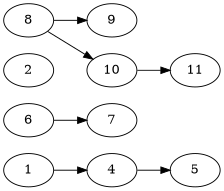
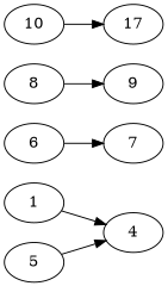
  digraph {
    rankdir=LR
    node [alpha=0.18]
    1 [expect_size=8078461492405423]
    4 [alpha=0.17 expect_size=2698621419691966464]
    5 [alpha=0.03 expect_size=591305274232174]
    6 [alpha=0.14 expect_size=1801089420808421376]
    7 [alpha=0.09 expect_size=4471272312087248896]
-   2 [alpha=0.15 expect_size=11042597486600]
    8 [alpha=0.07 expect_size=4269248997471813632]
    9 [alpha=0.03 expect_size=7540177641609]
    10 [alpha=0.14 expect_size=127501563082627]
-   11 [expect_size=1105155905722371]
+   11 [expect_size=1105155905722371 label=17]
    1 -> 4
-   4 -> 5
+   5 -> 4
    6 -> 7
    8 -> 9
-   8 -> 10
    10 -> 11
  }
